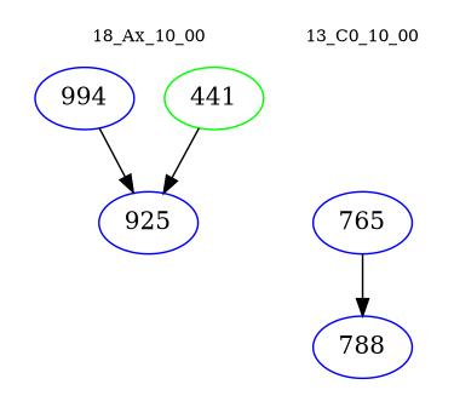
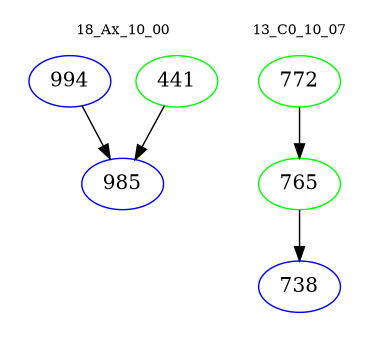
  digraph {
    node [color=blue]
    edge [color=black]
    n1 [color=green label=441]
-   n2 [label=925]
+   n2 [label=985]
    n3 [label=994]
-   n5 [label=765]
-   n6 [label=788]
+   n4 [color=green label=772]
+   n5 [color=green label=765]
+   n6 [label=738]
    subgraph cluster_1 {
      color=white
      fontsize=10
      label="18_Ax_10_00"
      n1
      n2
      n3
    }
    subgraph cluster_2 {
      color=white
      fontsize=10
-     label="13_C0_10_00"
+     label="13_C0_10_07"
+     n4
      n5
      n6
    }
    n1 -> n2
    n3 -> n2
+   n4 -> n5
    n5 -> n6
  }
